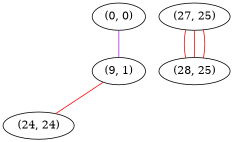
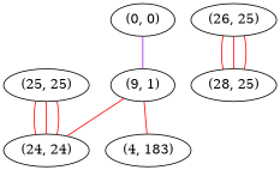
  graph {
    edge [color=red weight=1]
    n1 [label="(9, 1)"]
    "(0, 0)"
+   "(4, 183)"
    "(24, 24)"
-   "(27, 25)"
+   "(27, 25)" [label="(26, 25)"]
    "(28, 25)"
+   "(25, 25)"
+   n1 -- "(4, 183)"
    n1 -- "(24, 24)"
    "(0, 0)" -- n1 [color=purple weight=4]
    "(27, 25)" -- "(28, 25)"
    "(27, 25)" -- "(28, 25)"
    "(27, 25)" -- "(28, 25)"
+   "(25, 25)" -- "(24, 24)"
+   "(25, 25)" -- "(24, 24)"
+   "(25, 25)" -- "(24, 24)"
  }
